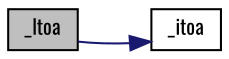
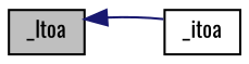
  digraph {
    rankdir=LR
    fontname=Oswald
    node [color=black fontname=Oswald fontsize=10 shape=record style=filled]
    n1 [fillcolor=grey75 fontcolor=black height=0.2 label=_ltoa width=0.4]
    n2 [fillcolor=white height=0.2 label=_itoa width=0.4]
-   n1 -> n2 [color=midnightblue fontname=Oswald fontsize=10 labelfontname=Helvetica labelfontsize=10 style=solid]
+   n2 -> n1 [color=midnightblue fontname=Oswald fontsize=10 labelfontname=Helvetica labelfontsize=10 style=solid]
  }
